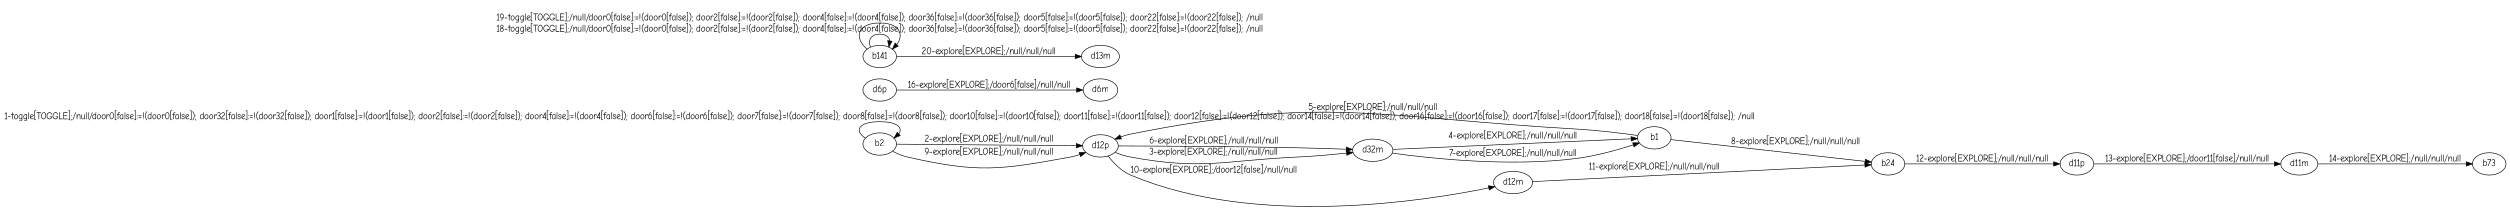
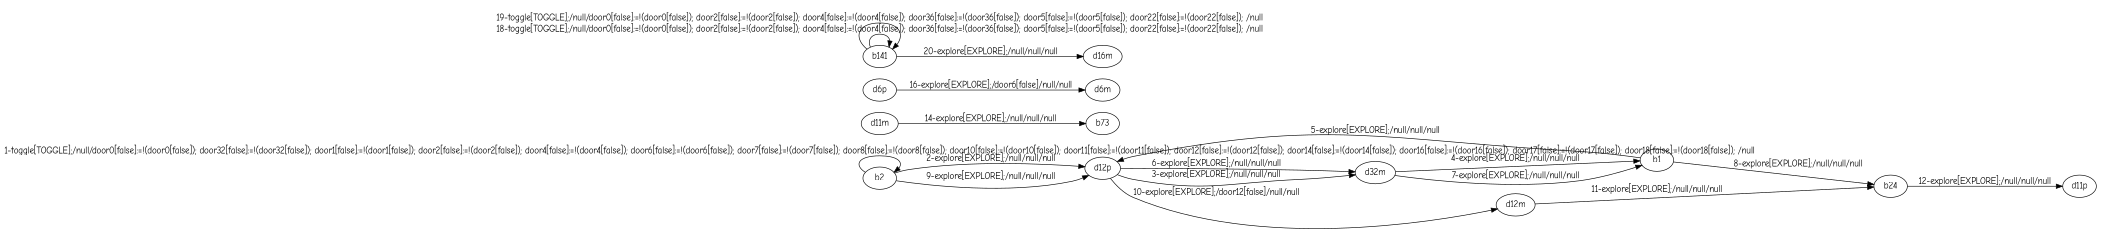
  digraph {
    fontname="Comic Neue"
    rankdir=LR
    node [fontname="Comic Neue"]
    edge [fontname="Comic Neue"]
    b2
    d12p
    d32m
    d12m
    b1
    b24
    d11p
    d11m
    b73
    d6p
    d6m
    b141
-   d16m [label=d13m]
+   d16m
    b2 -> b2 [label="1-toggle[TOGGLE];/null/door0[false]:=!(door0[false]); door32[false]:=!(door32[false]); door1[false]:=!(door1[false]); door2[false]:=!(door2[false]); door4[false]:=!(door4[false]); door6[false]:=!(door6[false]); door7[false]:=!(door7[false]); door8[false]:=!(door8[false]); door10[false]:=!(door10[false]); door11[false]:=!(door11[false]); door12[false]:=!(door12[false]); door14[false]:=!(door14[false]); door16[false]:=!(door16[false]); door17[false]:=!(door17[false]); door18[false]:=!(door18[false]); /null"]
    b2 -> d12p [label="2-explore[EXPLORE];/null/null/null"]
    b2 -> d12p [label="9-explore[EXPLORE];/null/null/null"]
    d12p -> d32m [label="3-explore[EXPLORE];/null/null/null"]
    d12p -> d32m [label="6-explore[EXPLORE];/null/null/null"]
    d12p -> d12m [label="10-explore[EXPLORE];/door12[false]/null/null"]
    d32m -> b1 [label="4-explore[EXPLORE];/null/null/null"]
    d32m -> b1 [label="7-explore[EXPLORE];/null/null/null"]
    d12m -> b24 [label="11-explore[EXPLORE];/null/null/null"]
    b1 -> d12p [label="5-explore[EXPLORE];/null/null/null"]
    b1 -> b24 [label="8-explore[EXPLORE];/null/null/null"]
    b24 -> d11p [label="12-explore[EXPLORE];/null/null/null"]
-   d11p -> d11m [label="13-explore[EXPLORE];/door11[false]/null/null"]
    d11m -> b73 [label="14-explore[EXPLORE];/null/null/null"]
    d6p -> d6m [label="16-explore[EXPLORE];/door6[false]/null/null"]
    b141 -> b141 [label="18-toggle[TOGGLE];/null/door0[false]:=!(door0[false]); door2[false]:=!(door2[false]); door4[false]:=!(door4[false]); door36[false]:=!(door36[false]); door5[false]:=!(door5[false]); door22[false]:=!(door22[false]); /null"]
    b141 -> b141 [label="19-toggle[TOGGLE];/null/door0[false]:=!(door0[false]); door2[false]:=!(door2[false]); door4[false]:=!(door4[false]); door36[false]:=!(door36[false]); door5[false]:=!(door5[false]); door22[false]:=!(door22[false]); /null"]
    b141 -> d16m [label="20-explore[EXPLORE];/null/null/null"]
  }
